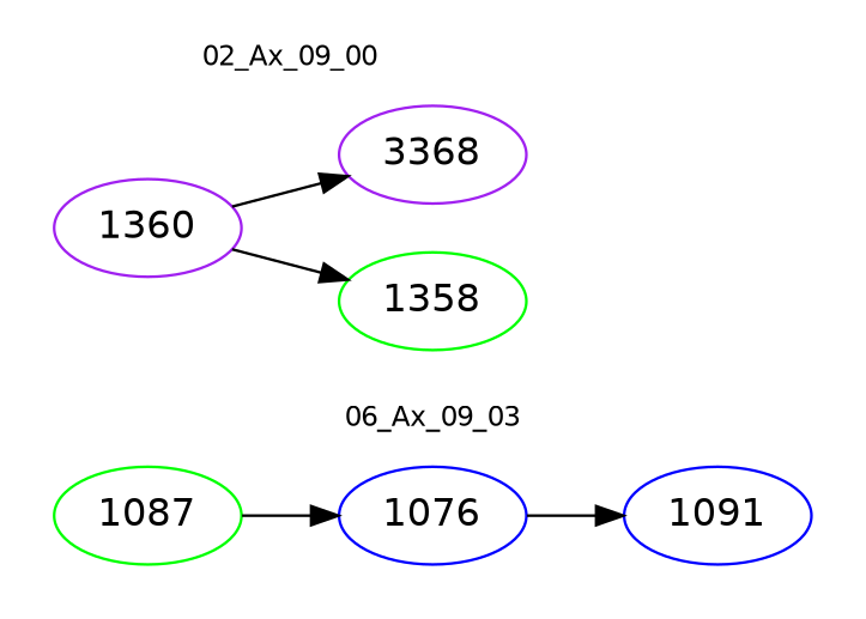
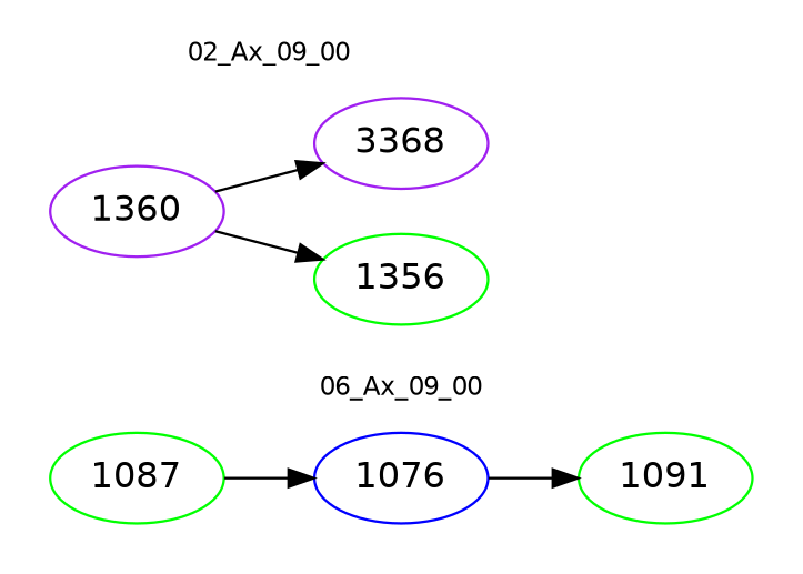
  digraph {
    fontname="DejaVu Sans"
    rankdir=LR
    node [color=blue fontname="DejaVu Sans"]
    edge [color=black fontname="DejaVu Sans"]
    n1 [label=1076]
-   n2 [label=1091]
+   n2 [color=green label=1091]
    n3 [color=green label=1087]
    n4 [color=purple label=1360]
-   n5 [color=green label=1358]
+   n5 [color=green label=1356]
    n6 [color=purple label=3368]
    subgraph cluster_1 {
      color=white
      fontsize=10
-     label="06_Ax_09_03"
+     label="06_Ax_09_00"
      n1
      n2
      n3
    }
    subgraph cluster_2 {
      color=white
      fontsize=10
      label="02_Ax_09_00"
      n4
      n5
      n6
    }
    n1 -> n2
    n3 -> n1
    n4 -> n5
    n4 -> n6
  }
